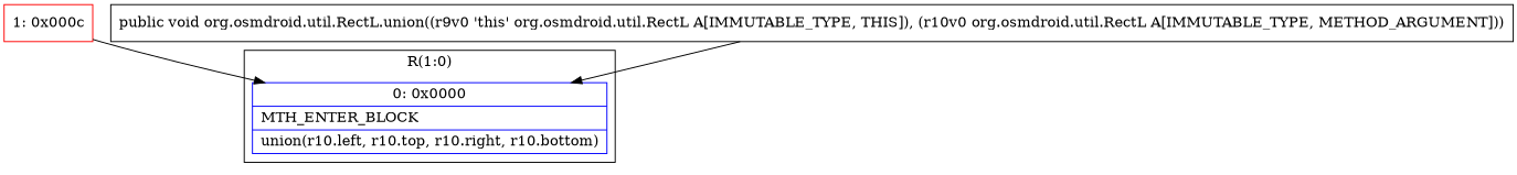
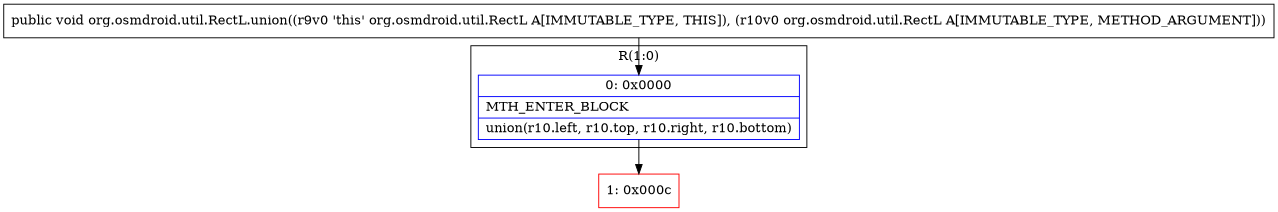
  digraph {
    node [shape=record]
    n1 [color=blue label="{0\:\ 0x0000|MTH_ENTER_BLOCK\l|union(r10.left, r10.top, r10.right, r10.bottom)\l}"]
    n2 [color=red label="{1\:\ 0x000c}"]
    n3 [label="{public void org.osmdroid.util.RectL.union((r9v0 'this' org.osmdroid.util.RectL A[IMMUTABLE_TYPE, THIS]), (r10v0 org.osmdroid.util.RectL A[IMMUTABLE_TYPE, METHOD_ARGUMENT])) }"]
    subgraph cluster_1 {
      label="R(1:0)"
      n1
    }
-   n2 -> n1
+   n1 -> n2
    n3 -> n1
  }
